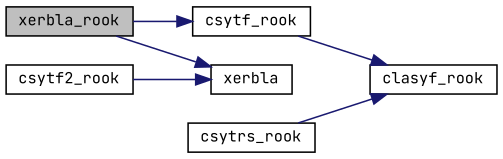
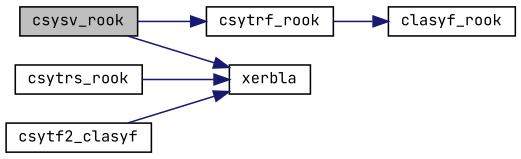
  digraph {
    fontname="JetBrains Mono"
    rankdir=LR
    node [color=black fillcolor=white fontname="JetBrains Mono" fontsize=10 shape=record style=filled]
    edge [color=midnightblue fontname="JetBrains Mono" fontsize=10 labelfontname=Helvetica labelfontsize=10 style=solid]
-   n1 [fillcolor=grey75 fontcolor=black height=0.2 label=xerbla_rook width=0.4]
-   n2 [height=0.2 label=csytf_rook width=0.4]
+   n1 [fillcolor=grey75 fontcolor=black height=0.2 label=csysv_rook width=0.4]
+   n2 [height=0.2 label=csytrf_rook width=0.4]
    n3 [height=0.2 label=xerbla width=0.4]
    n4 [height=0.2 label=clasyf_rook width=0.4]
    n5 [height=0.2 label=csytrs_rook width=0.4]
-   n6 [height=0.2 label=csytf2_rook width=0.4]
+   n6 [height=0.2 label=csytf2_clasyf width=0.4]
    n1 -> n2
    n1 -> n3
    n2 -> n4
-   n5 -> n4
+   n5 -> n3
    n6 -> n3
  }
